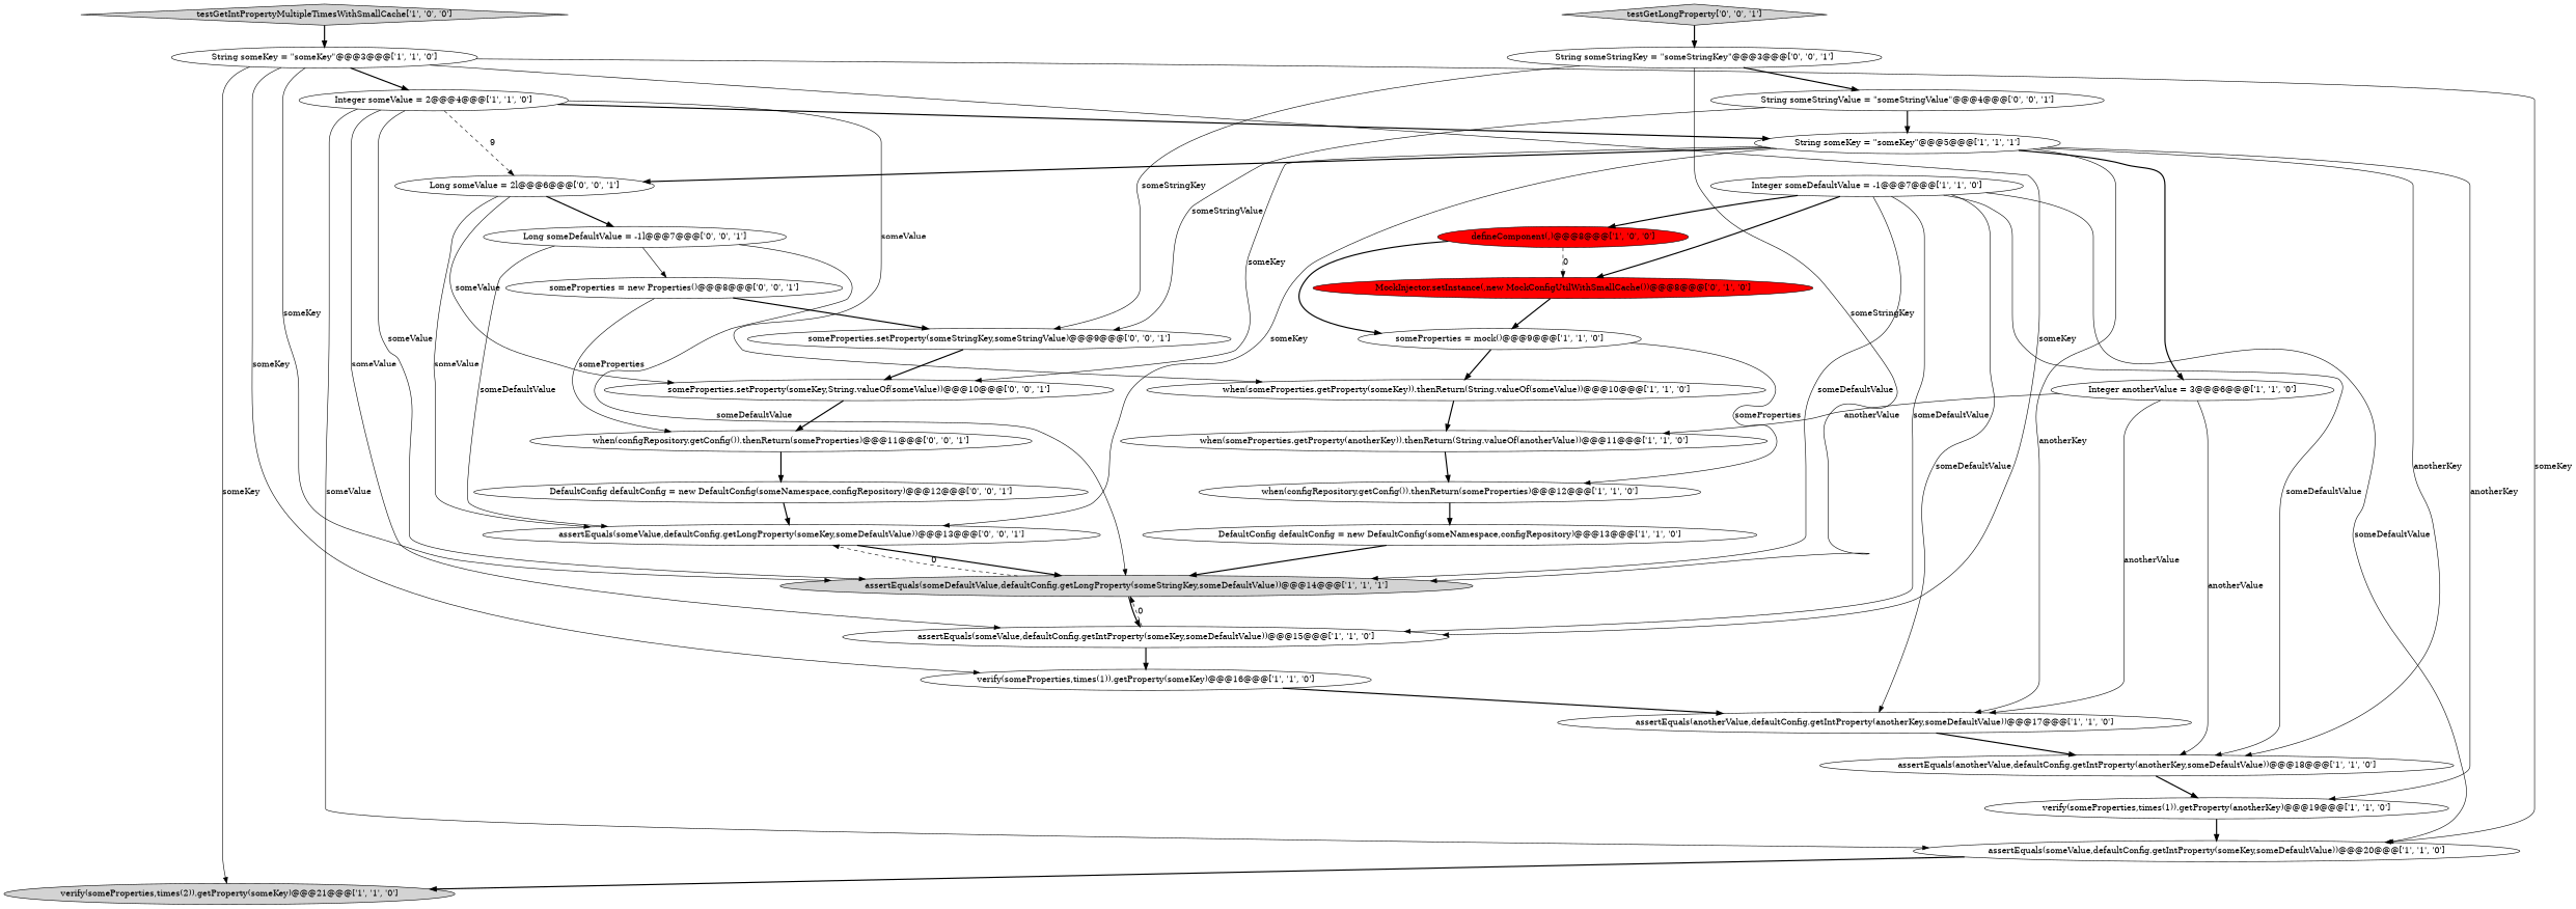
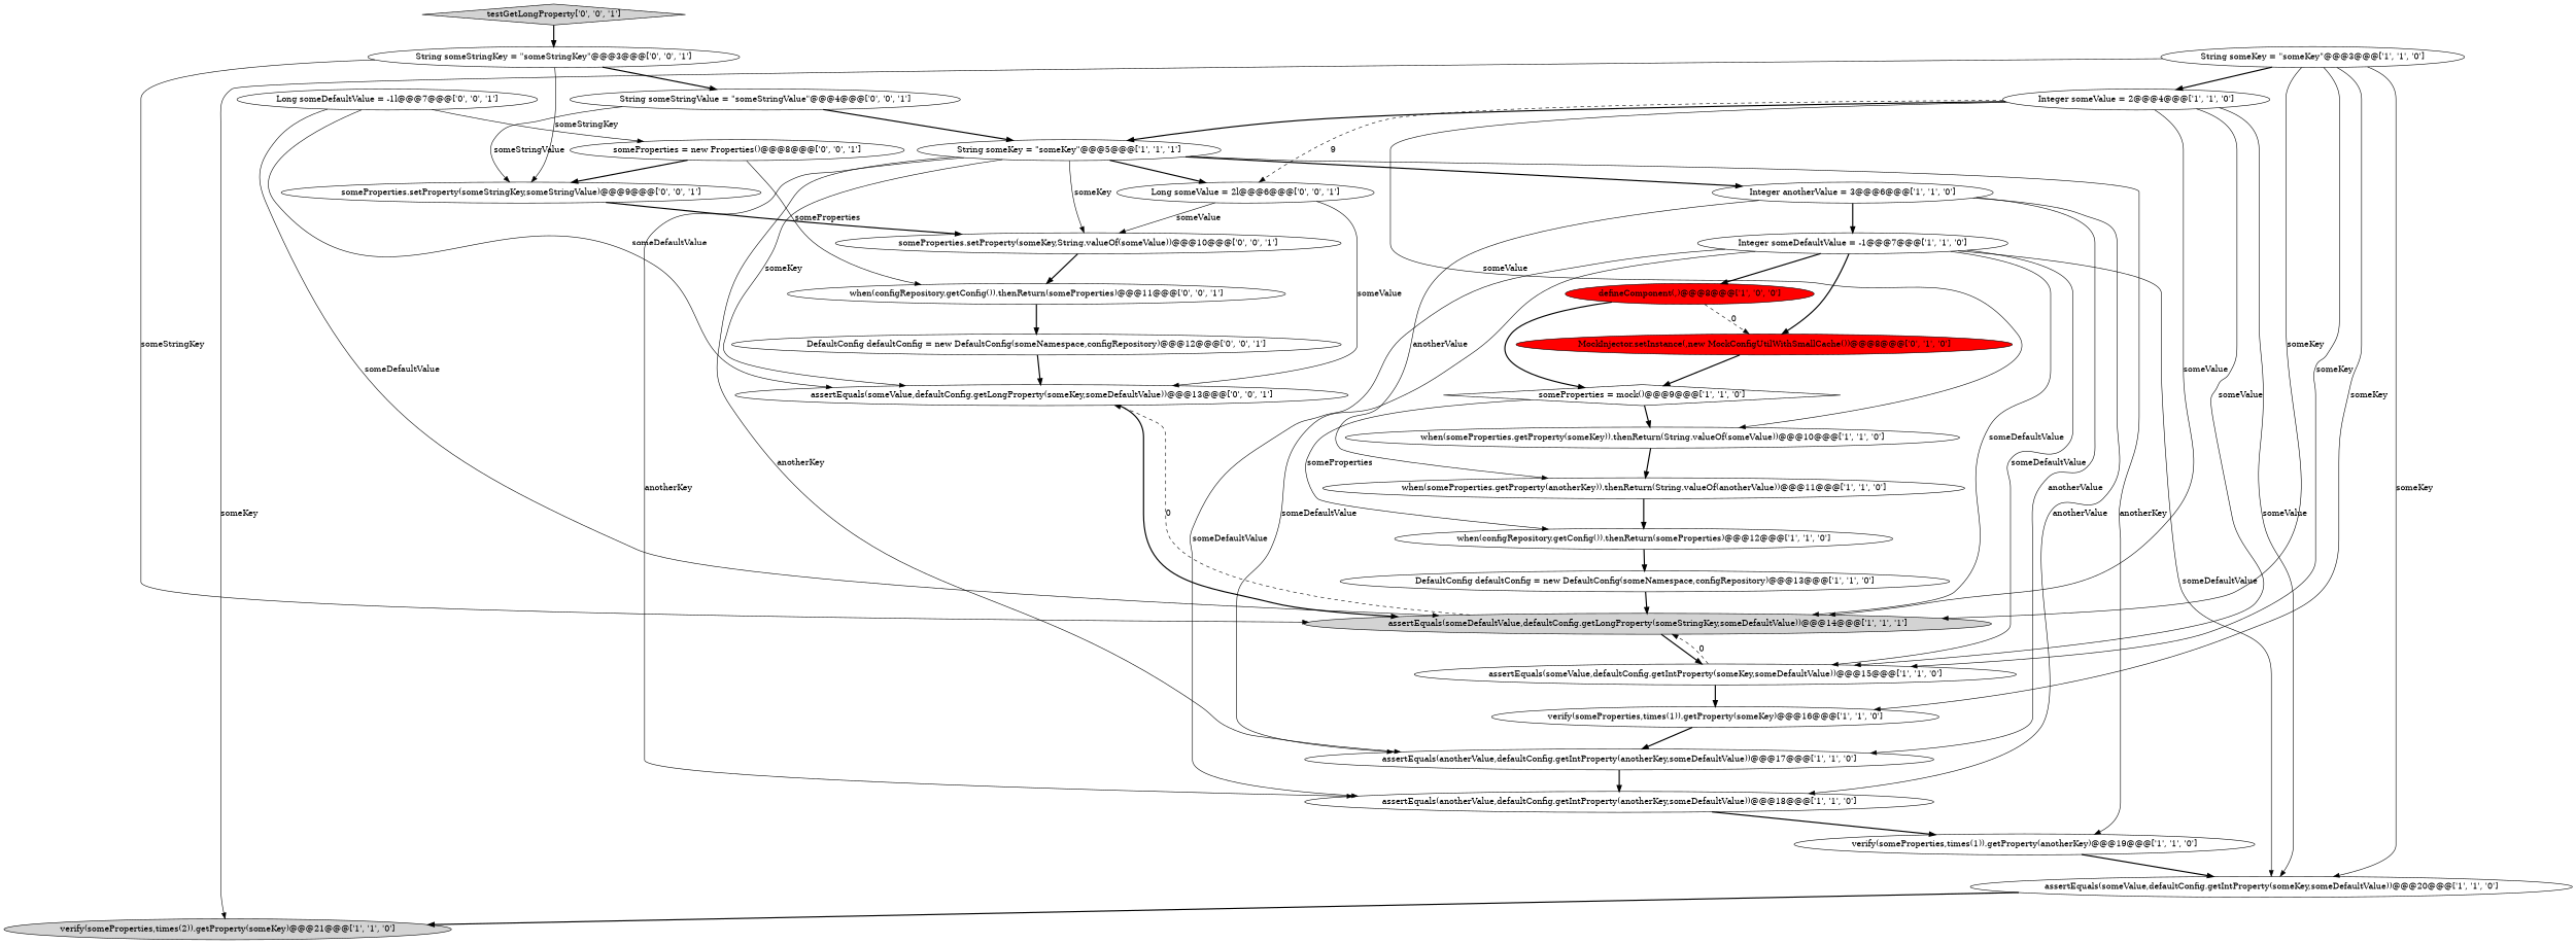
  digraph {
    node [fillcolor=white shape=ellipse style=filled]
    edge [style=solid]
    n1 [label="String someStringValue = \"someStringValue\"@@@4@@@['0', '0', '1']"]
    n2 [label="someProperties.setProperty(someStringKey,someStringValue)@@@9@@@['0', '0', '1']"]
    n3 [label="String someKey = \"someKey\"@@@5@@@['1', '1', '1']"]
    n4 [label="someProperties.setProperty(someKey,String.valueOf(someValue))@@@10@@@['0', '0', '1']"]
    n5 [label="Integer anotherValue = 3@@@6@@@['1', '1', '0']"]
    n6 [label="assertEquals(anotherValue,defaultConfig.getIntProperty(anotherKey,someDefaultValue))@@@17@@@['1', '1', '0']"]
    n7 [label="assertEquals(anotherValue,defaultConfig.getIntProperty(anotherKey,someDefaultValue))@@@18@@@['1', '1', '0']"]
    n8 [label="Long someValue = 2l@@@6@@@['0', '0', '1']"]
    n9 [label="assertEquals(someValue,defaultConfig.getLongProperty(someKey,someDefaultValue))@@@13@@@['0', '0', '1']"]
    n10 [label="verify(someProperties,times(1)).getProperty(anotherKey)@@@19@@@['1', '1', '0']"]
    n11 [label="when(configRepository.getConfig()).thenReturn(someProperties)@@@11@@@['0', '0', '1']"]
    n12 [label="DefaultConfig defaultConfig = new DefaultConfig(someNamespace,configRepository)@@@12@@@['0', '0', '1']"]
    n13 [label="String someKey = \"someKey\"@@@3@@@['1', '1', '0']"]
    n14 [label="Integer someValue = 2@@@4@@@['1', '1', '0']"]
    n15 [label="verify(someProperties,times(1)).getProperty(someKey)@@@16@@@['1', '1', '0']"]
    n16 [label="assertEquals(someValue,defaultConfig.getIntProperty(someKey,someDefaultValue))@@@20@@@['1', '1', '0']"]
    n17 [fillcolor=lightgray label="verify(someProperties,times(2)).getProperty(someKey)@@@21@@@['1', '1', '0']"]
    n18 [fillcolor=lightgray label="assertEquals(someDefaultValue,defaultConfig.getLongProperty(someStringKey,someDefaultValue))@@@14@@@['1', '1', '1']"]
    n19 [label="assertEquals(someValue,defaultConfig.getIntProperty(someKey,someDefaultValue))@@@15@@@['1', '1', '0']"]
    n20 [label="when(someProperties.getProperty(someKey)).thenReturn(String.valueOf(someValue))@@@10@@@['1', '1', '0']"]
    n21 [label="when(someProperties.getProperty(anotherKey)).thenReturn(String.valueOf(anotherValue))@@@11@@@['1', '1', '0']"]
    n22 [label="Integer someDefaultValue = -1@@@7@@@['1', '1', '0']"]
    n23 [label="when(configRepository.getConfig()).thenReturn(someProperties)@@@12@@@['1', '1', '0']"]
    n24 [fillcolor=red label="defineComponent(,)@@@8@@@['1', '0', '0']"]
    n25 [fillcolor=red label="MockInjector.setInstance(,new MockConfigUtilWithSmallCache())@@@8@@@['0', '1', '0']"]
    n26 [label="Long someDefaultValue = -1l@@@7@@@['0', '0', '1']"]
    n27 [label="DefaultConfig defaultConfig = new DefaultConfig(someNamespace,configRepository)@@@13@@@['1', '1', '0']"]
-   n28 [label="someProperties = mock()@@@9@@@['1', '1', '0']"]
+   n28 [label="someProperties = mock()@@@9@@@['1', '1', '0']" shape=diamond]
    n29 [label="someProperties = new Properties()@@@8@@@['0', '0', '1']"]
    n30 [label="String someStringKey = \"someStringKey\"@@@3@@@['0', '0', '1']"]
-   n31 [fillcolor=lightgray label="testGetIntPropertyMultipleTimesWithSmallCache['1', '0', '0']" shape=diamond]
    n32 [fillcolor=lightgray label="testGetLongProperty['0', '0', '1']" shape=diamond]
    n1 -> n2 [label=someStringValue]
    n1 -> n3 [style=bold]
    n2 -> n4 [style=bold]
    n3 -> n4 [label=someKey]
    n3 -> n5 [style=bold]
    n3 -> n6 [label=anotherKey]
    n3 -> n7 [label=anotherKey]
    n3 -> n8 [style=bold]
    n3 -> n9 [label=someKey]
    n3 -> n10 [label=anotherKey]
    n4 -> n11 [style=bold]
    n5 -> n6 [label=anotherValue]
    n5 -> n7 [label=anotherValue]
    n5 -> n21 [label=anotherValue]
+   n5 -> n22 [style=bold]
    n6 -> n7 [style=bold]
    n7 -> n10 [style=bold]
    n8 -> n4 [label=someValue]
    n8 -> n9 [label=someValue]
-   n8 -> n26 [style=bold]
    n9 -> n18 [style=bold]
    n10 -> n16 [style=bold]
    n11 -> n12 [style=bold]
    n12 -> n9 [style=bold]
    n13 -> n14 [style=bold]
    n13 -> n15 [label=someKey]
    n13 -> n16 [label=someKey]
    n13 -> n17 [label=someKey]
    n13 -> n18 [label=someKey]
    n13 -> n19 [label=someKey]
    n14 -> n3 [style=bold]
    n14 -> n8 [label=9 style=dashed]
    n14 -> n16 [label=someValue]
    n14 -> n18 [label=someValue]
    n14 -> n19 [label=someValue]
    n14 -> n20 [label=someValue]
    n15 -> n6 [style=bold]
    n16 -> n17 [style=bold]
    n18 -> n9 [label=0 style=dashed]
    n18 -> n19 [style=bold]
    n19 -> n15 [style=bold]
    n19 -> n18 [label=0 style=dashed]
    n20 -> n21 [style=bold]
    n21 -> n23 [style=bold]
    n22 -> n6 [label=someDefaultValue]
    n22 -> n7 [label=someDefaultValue]
    n22 -> n16 [label=someDefaultValue]
    n22 -> n18 [label=someDefaultValue]
    n22 -> n19 [label=someDefaultValue]
    n22 -> n24 [style=bold]
    n22 -> n25 [style=bold]
    n23 -> n27 [style=bold]
    n24 -> n25 [label=0 style=dashed]
    n24 -> n28 [style=bold]
    n25 -> n28 [style=bold]
    n26 -> n9 [label=someDefaultValue]
    n26 -> n18 [label=someDefaultValue]
    n26 -> n29
    n27 -> n18 [style=bold]
    n28 -> n20 [style=bold]
    n28 -> n23 [label=someProperties]
    n29 -> n2 [style=bold]
    n29 -> n11 [label=someProperties]
    n30 -> n1 [style=bold]
    n30 -> n2 [label=someStringKey]
    n30 -> n18 [label=someStringKey]
-   n31 -> n13 [style=bold]
    n32 -> n30 [style=bold]
  }
